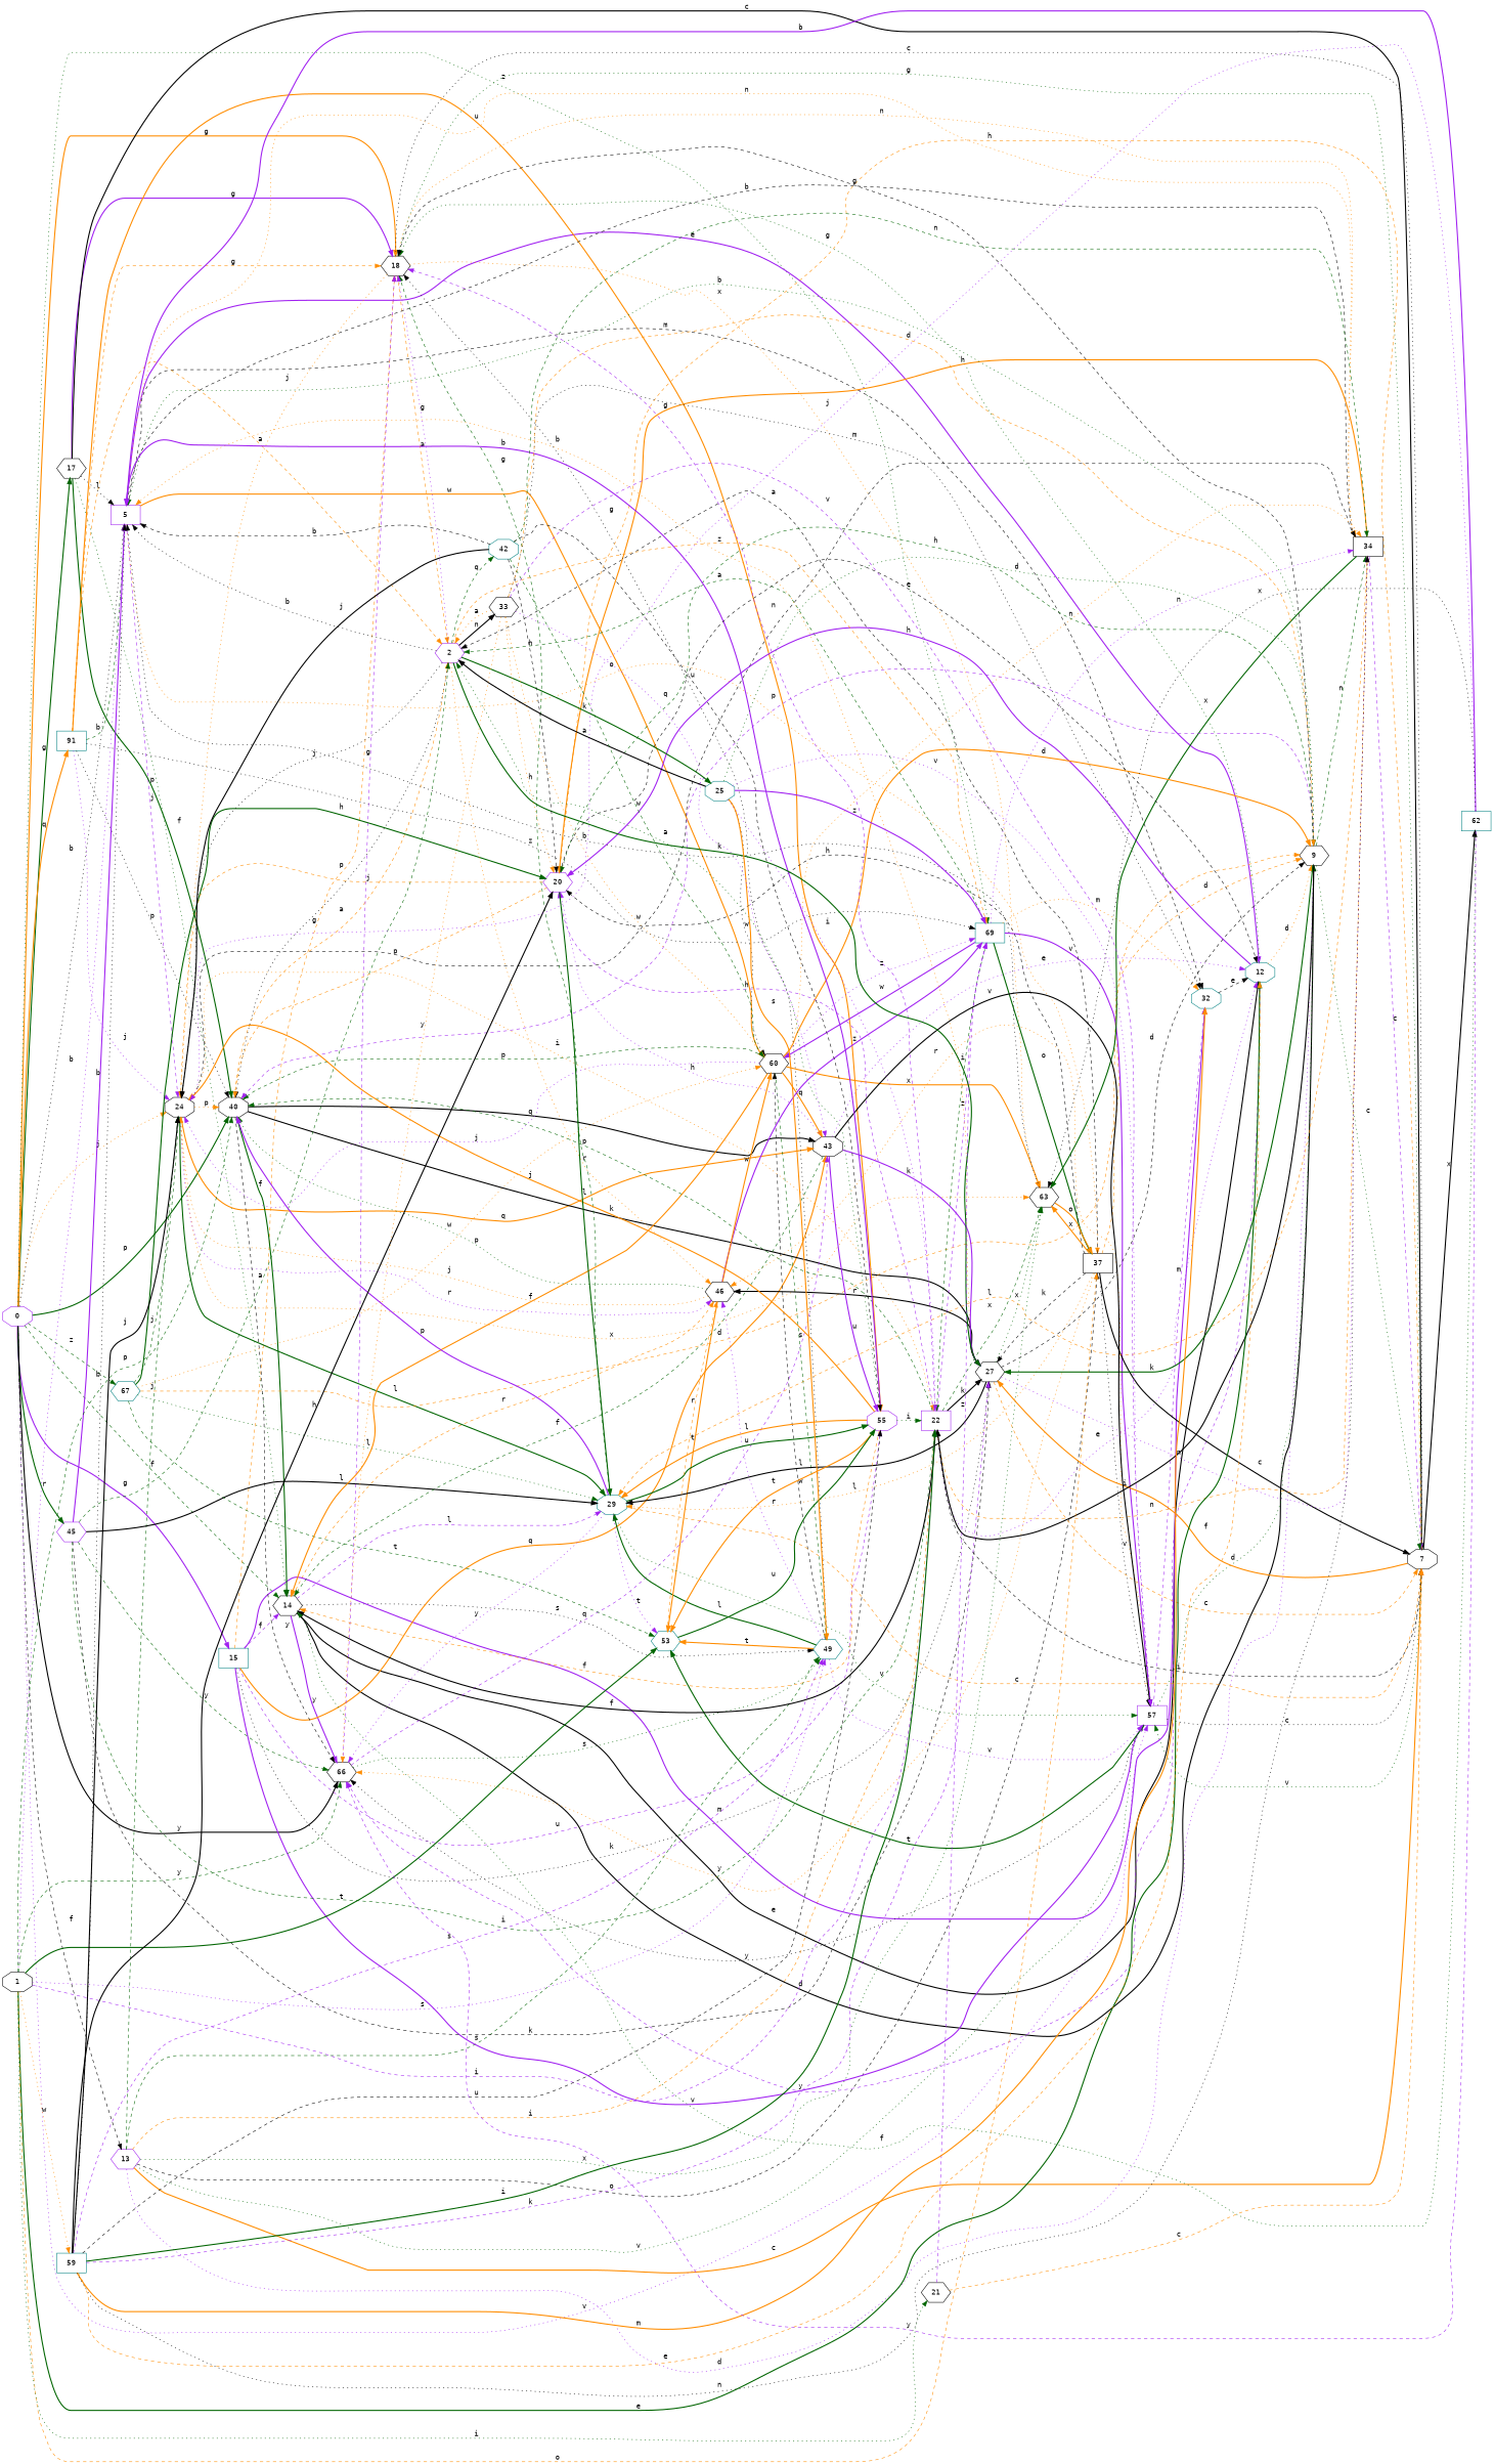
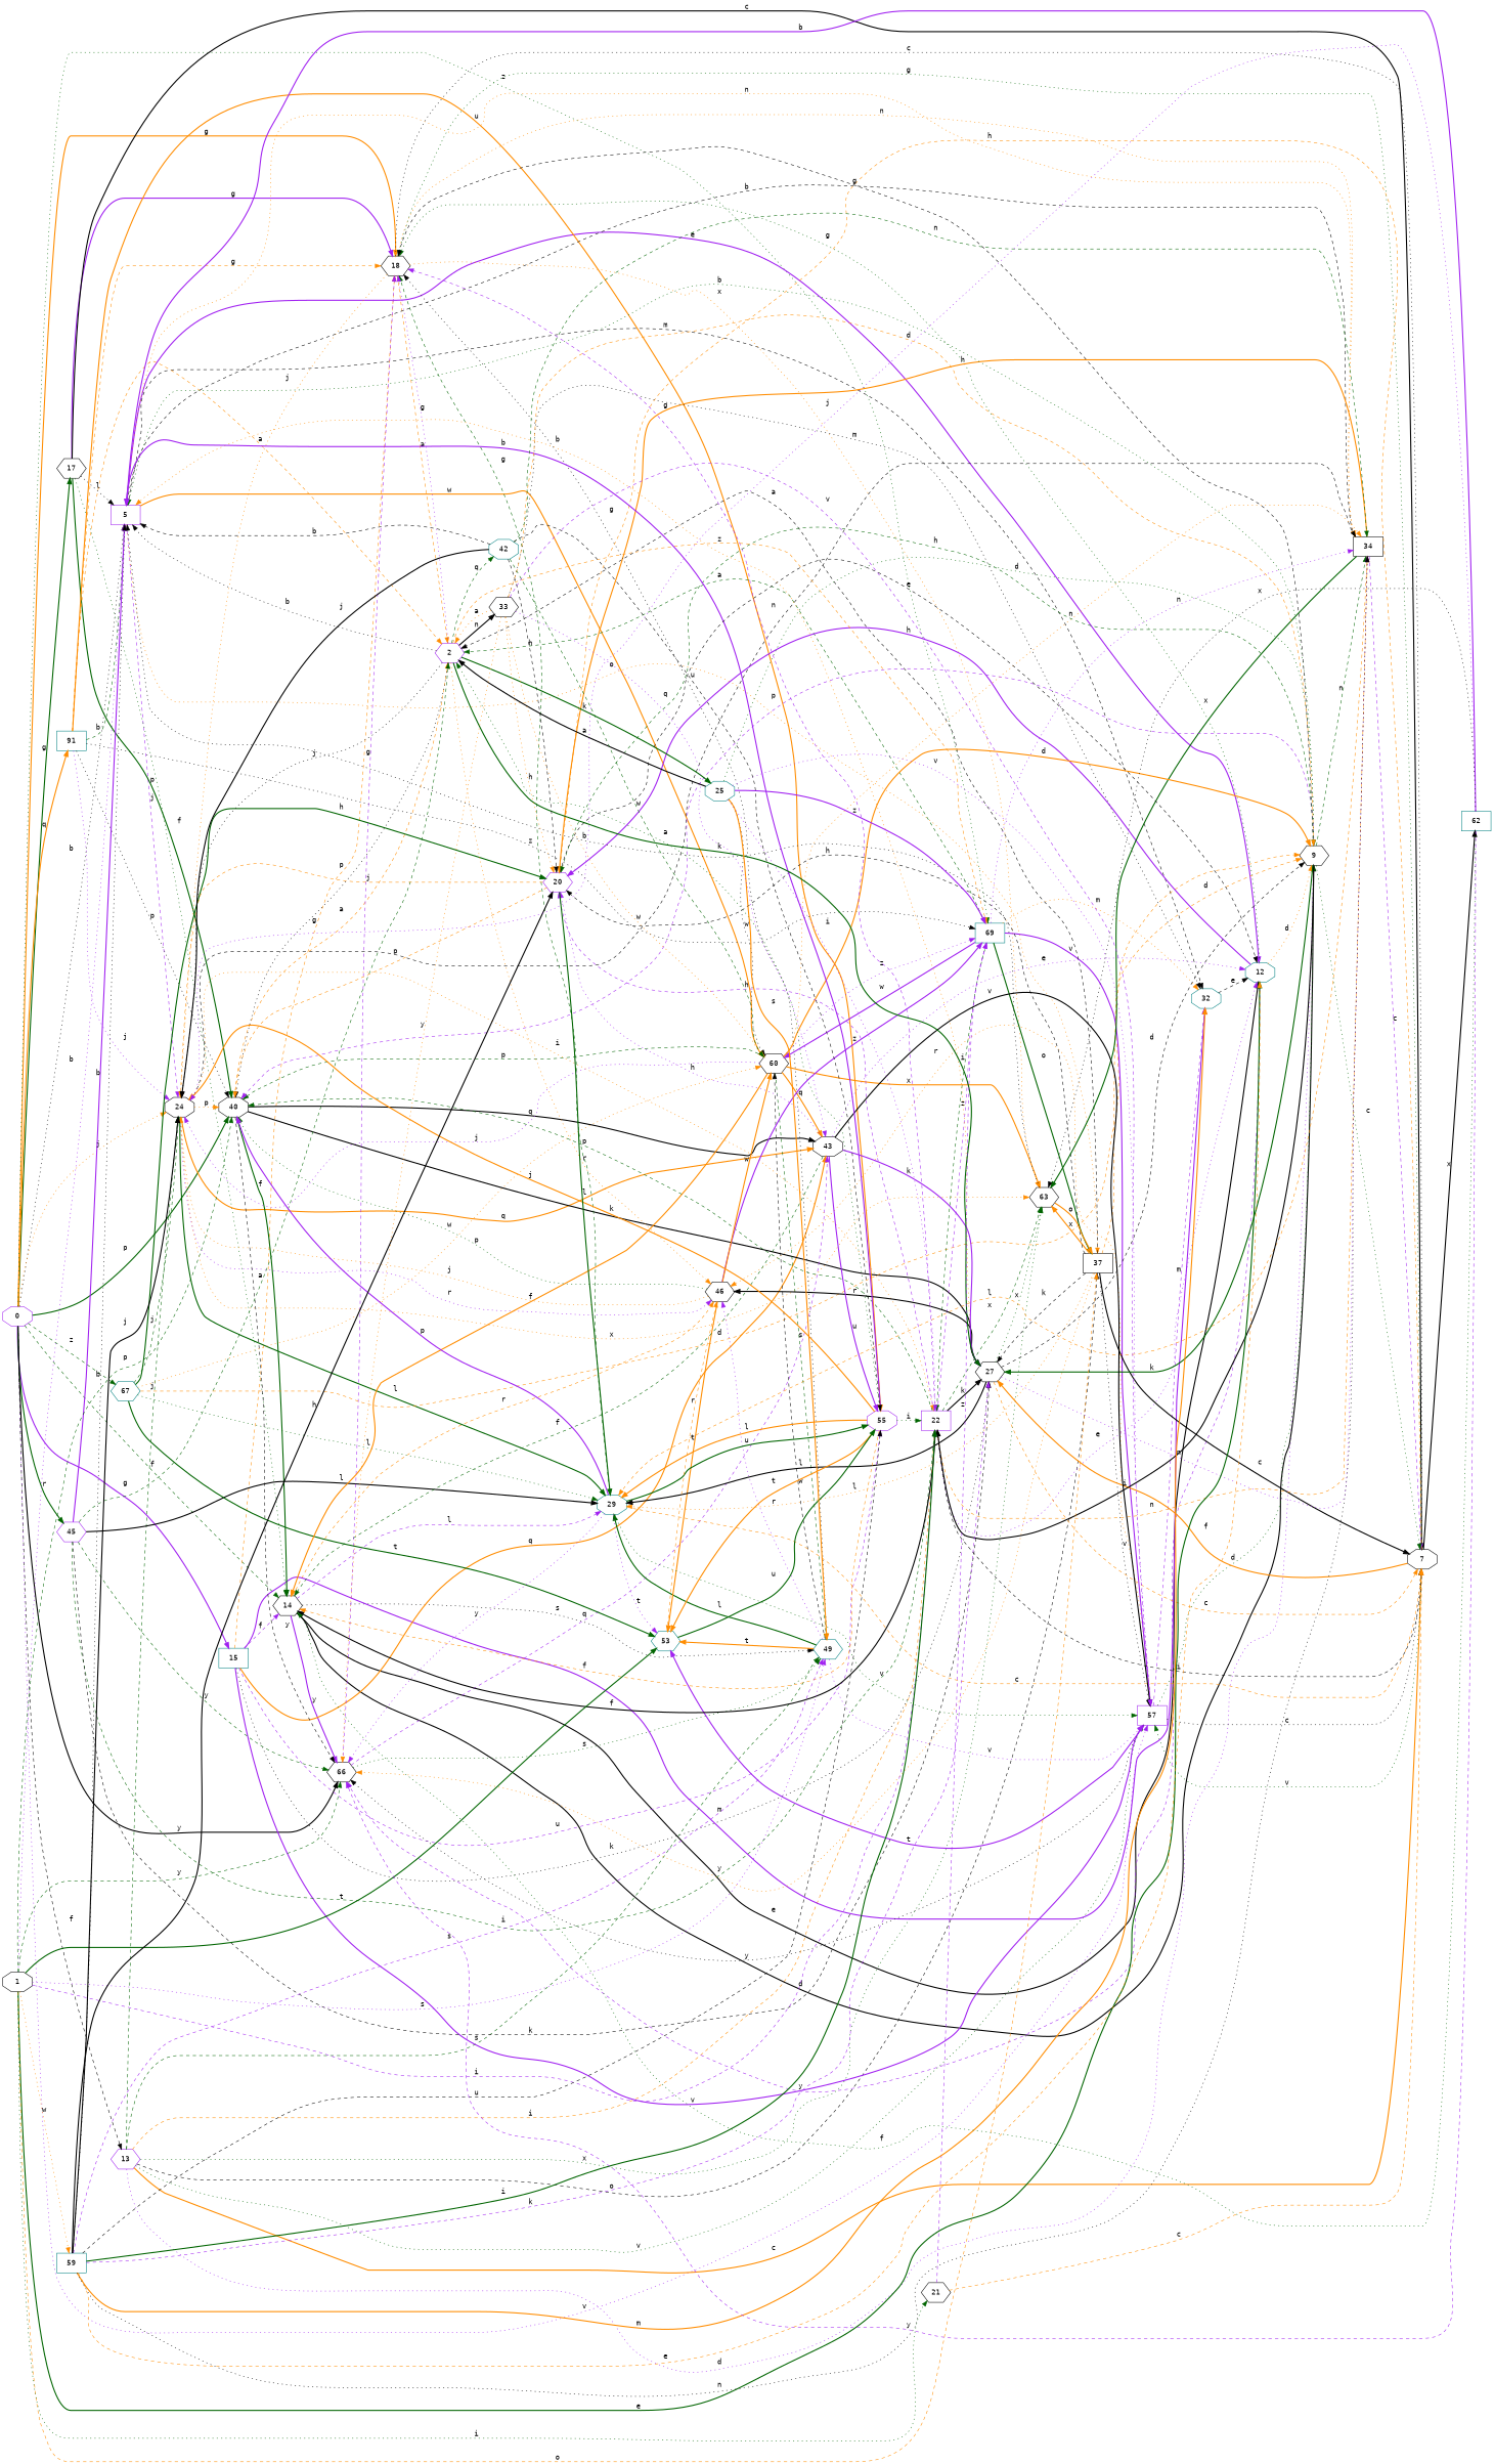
  strict digraph {
    fontname="DejaVu Sans Mono"
    rankdir=LR
    node [color=black fontname="DejaVu Sans Mono" shape=hexagon]
    edge [color=darkorange fontname="DejaVu Sans Mono" style=dotted]
    0 [color=purple shape=octagon]
    5 [color=purple shape=box]
    13 [color=purple]
    14
    15 [color=teal shape=box]
    17
    18
    24 [shape=octagon]
    40 [shape=octagon]
    n10 [color=teal label=91 shape=box]
    45 [color=purple]
    57 [color=purple shape=box]
    66
    67 [color=teal]
    69 [color=teal shape=box]
    12 [color=teal shape=octagon]
    37 [shape=box]
    32 [color=teal shape=octagon]
    34 [shape=box]
    60
    22 [color=purple shape=box]
    49 [color=teal]
    7 [shape=octagon]
    9
    63
    46
    29 [color=teal shape=octagon]
    27
    43 [shape=octagon]
    55 [color=purple shape=octagon]
    2 [color=purple]
    53 [color=teal]
    20 [color=purple]
    1 [shape=octagon]
    21
    59 [color=teal shape=box]
    25 [color=teal shape=octagon]
    33
    42 [color=teal shape=octagon]
    62 [color=teal shape=box]
    0 -> 5 [color=black label=b]
    0 -> 13 [color=black label=f style=dashed]
    0 -> 14 [color=darkgreen label=f style=dashed]
    0 -> 15 [color=purple label=g style=bold]
    0 -> 17 [color=darkgreen label=g style=bold]
    0 -> 18 [label=g style=bold]
    0 -> 24 [label=j]
    0 -> 40 [color=darkgreen label=p style=bold]
    0 -> n10 [label=q style=bold]
    0 -> 45 [color=darkgreen label=r style=bold]
    0 -> 57 [color=purple label=v]
    0 -> 66 [color=black label=y style=bold]
    0 -> 67 [color=darkgreen label=z style=dashed]
    0 -> 69 [color=darkgreen label=z]
    5 -> 24 [color=purple label=j style=dashed]
    5 -> 12 [color=purple label=e style=bold]
    5 -> 37 [label=o]
    5 -> 32 [color=black label=m style=dashed]
    5 -> 34 [label=n]
    5 -> 60 [label=w style=bold]
    13 -> 24 [color=darkgreen label=j style=dashed]
    13 -> 57 [color=darkgreen label=v]
    13 -> 37 [color=black label=o style=dashed]
    13 -> 22 [label=i style=dashed]
    13 -> 49 [color=darkgreen label=s style=dashed]
    13 -> 7 [label=c style=bold]
    13 -> 9 [color=purple label=d]
    13 -> 63 [color=darkgreen label=x]
    14 -> 66 [color=purple label=y style=bold]
    14 -> 12 [color=black label=e style=bold]
    14 -> 49 [color=black label=s]
    14 -> 9 [color=black label=d style=bold]
    14 -> 46 [label=r style=dashed]
    14 -> 29 [color=purple label=l style=dashed]
    15 -> 14 [color=purple label=f style=dashed]
    15 -> 18 [label=g style=dashed]
    15 -> 57 [color=purple label=v style=bold]
    15 -> 32 [color=purple label=m style=bold]
    15 -> 27 [color=black label=k]
    15 -> 43 [label=q style=bold]
    15 -> 55 [color=purple label=u style=dashed]
    17 -> 5 [color=black label=l]
    17 -> 14 [color=darkgreen label=f]
    17 -> 18 [color=purple label=g style=bold]
    17 -> 40 [color=darkgreen label=p style=bold]
    17 -> 7 [color=black label=c style=bold]
    18 -> 24 [label=j]
    18 -> 34 [label=n]
    18 -> 7 [color=black label=c]
    18 -> 63 [label=x]
    18 -> 2 [label=a style=dashed]
    24 -> 40 [label=p]
    24 -> 34 [color=black label=n style=dashed]
    24 -> 22 [label=i]
    24 -> 63 [label=x]
    24 -> 46 [color=purple label=r]
    24 -> 29 [color=darkgreen label=l style=bold]
    24 -> 43 [label=q style=bold]
    40 -> 14 [color=darkgreen label=f style=bold]
    40 -> 66 [color=black label=y style=dashed]
    40 -> 27 [color=black label=k style=bold]
    40 -> 43 [color=black label=q style=bold]
    40 -> 2 [label=a style=dashed]
    n10 -> 5 [color=darkgreen label=b style=dashed]
    n10 -> 18 [label=g style=dashed]
    n10 -> 24 [color=purple label=j]
    n10 -> 40 [color=black label=p]
    n10 -> 69 [color=black label=z]
    n10 -> 55 [label=u style=bold]
    n10 -> 2 [label=a style=dashed]
    45 -> 5 [color=purple label=b style=bold]
    45 -> 66 [color=darkgreen label=y style=dashed]
    45 -> 22 [color=darkgreen label=i style=dashed]
    45 -> 29 [color=black label=l style=bold]
    45 -> 27 [color=black label=k style=dashed]
    45 -> 2 [color=darkgreen label=a style=dashed]
    57 -> 66 [color=black label=y]
    57 -> 32 [color=purple label=m style=dashed]
    57 -> 7 [color=black label=c]
    57 -> 9 [color=darkgreen label=d]
    57 -> 46 [label=r]
-   57 -> 53 [color=darkgreen label=t style=bold]
+   57 -> 53 [color=purple label=t style=bold]
    66 -> 18 [color=purple label=g style=dashed]
    66 -> 49 [color=darkgreen label=s]
    66 -> 43 [color=purple label=q style=dashed]
    67 -> 24 [color=darkgreen label=j style=dashed]
    67 -> 60 [label=w]
    67 -> 9 [label=d style=dashed]
    67 -> 29 [color=darkgreen label=l]
-   67 -> 53 [color=darkgreen label=t style=dashed]
+   67 -> 53 [color=darkgreen label=t style=bold]
    67 -> 20 [color=darkgreen label=h style=bold]
    69 -> 57 [color=purple label=v style=bold]
    69 -> 37 [color=darkgreen label=o style=bold]
    69 -> 32 [label=m]
    69 -> 34 [color=purple label=n]
    69 -> 60 [color=purple label=w style=bold]
    69 -> 22 [color=darkgreen label=i style=dashed]
    69 -> 2 [color=darkgreen label=a style=dashed]
    12 -> 18 [color=darkgreen label=g]
    12 -> 66 [color=purple label=y style=dashed]
    12 -> 9 [label=d]
    12 -> 20 [color=purple label=h style=bold]
    37 -> 57 [color=black label=v]
    37 -> 66 [label=y]
    37 -> 7 [color=black label=c style=bold]
    37 -> 9 [label=d style=dashed]
    37 -> 63 [label=x style=bold]
    37 -> 29 [label=l]
    37 -> 27 [color=black label=k style=dashed]
    37 -> 2 [color=black label=a style=dashed]
    37 -> 20 [color=black label=h style=dashed]
    32 -> 12 [color=black label=e style=dashed]
    34 -> 5 [color=black label=b style=dashed]
    34 -> 7 [color=purple label=c style=dashed]
    34 -> 63 [color=darkgreen label=x style=bold]
    34 -> 29 [label=l style=dashed]
    34 -> 20 [label=h style=bold]
    60 -> 14 [label=f style=bold]
    60 -> 24 [color=purple label=j]
    60 -> 40 [color=darkgreen label=p style=dashed]
    60 -> 69 [color=purple label=z]
    60 -> 34 [label=n]
    60 -> 49 [color=darkgreen label=s style=dashed]
    60 -> 9 [label=d style=bold]
    60 -> 63 [label=x style=bold]
    60 -> 43 [label=q style=bold]
    22 -> 14 [color=black label=f style=bold]
    22 -> 18 [color=purple label=g style=dashed]
    22 -> 40 [color=darkgreen label=p style=dashed]
    22 -> 69 [color=purple label=z style=dashed]
    22 -> 12 [color=purple label=e]
    22 -> 34 [label=n style=dashed]
    22 -> 63 [color=darkgreen label=x style=dashed]
    22 -> 27 [color=black label=k style=bold]
    22 -> 20 [color=purple label=h style=dashed]
    49 -> 18 [color=black label=g]
    49 -> 57 [color=purple label=v]
    49 -> 60 [color=black label=w style=dashed]
    49 -> 46 [color=purple label=r]
    49 -> 29 [color=darkgreen label=l style=bold]
    49 -> 53 [label=t style=bold]
    7 -> 18 [color=darkgreen label=g]
    7 -> 57 [color=darkgreen label=v]
    7 -> 22 [color=black label=i style=dashed]
    7 -> 27 [label=f style=bold]
    7 -> 20 [label=h style=dashed]
    7 -> 62 [color=black label=x style=bold]
    9 -> 5 [color=darkgreen label=b]
    9 -> 18 [color=black label=g style=dashed]
    9 -> 40 [color=purple label=p style=dashed]
    9 -> 34 [color=darkgreen label=n style=dashed]
    9 -> 22 [color=black label=i style=bold]
    9 -> 7 [color=darkgreen label=c]
    9 -> 27 [color=darkgreen label=k style=bold]
    9 -> 20 [color=darkgreen label=h style=dashed]
    63 -> 5 [color=black label=b]
    63 -> 37 [label=o style=bold]
    46 -> 24 [label=j]
    46 -> 40 [color=darkgreen label=p]
    46 -> 69 [color=purple label=z style=bold]
    46 -> 60 [label=w style=bold]
    46 -> 53 [label=t style=bold]
    29 -> 18 [color=darkgreen label=g style=dashed]
    29 -> 40 [color=purple label=p style=bold]
    29 -> 57 [color=darkgreen label=v]
    29 -> 66 [color=purple label=y]
    29 -> 7 [label=c style=dashed]
    29 -> 55 [color=darkgreen label=u style=bold]
    29 -> 53 [color=purple label=t]
    27 -> 5 [label=b]
    27 -> 34 [color=purple label=n]
    27 -> 7 [label=c style=dashed]
    27 -> 9 [color=black label=d style=dashed]
    27 -> 63 [color=darkgreen label=x]
    27 -> 46 [color=black label=r style=bold]
    27 -> 29 [color=black label=l style=bold]
    43 -> 14 [color=darkgreen label=f style=dashed]
    43 -> 57 [color=black label=v style=bold]
    43 -> 12 [color=purple label=e]
    43 -> 27 [color=purple label=k style=bold]
    43 -> 55 [color=purple label=u style=bold]
    43 -> 20 [color=purple label=h]
    55 -> 5 [color=purple label=b style=bold]
    55 -> 14 [label=f style=dashed]
    55 -> 24 [label=j style=bold]
    55 -> 22 [color=darkgreen label=i]
    55 -> 29 [label=l style=bold]
    55 -> 2 [color=darkgreen label=a]
    55 -> 53 [label=t style=bold]
    2 -> 5 [color=black label=b]
    2 -> 18 [color=purple label=g]
    2 -> 24 [color=black label=j]
    2 -> 40 [color=black label=p]
    2 -> 69 [label=z style=dashed]
    2 -> 46 [label=r]
    2 -> 27 [color=darkgreen label=k style=bold]
    2 -> 25 [color=darkgreen label=k style=bold]
    2 -> 33 [color=black label=n style=bold]
    2 -> 42 [color=darkgreen label=q style=dashed]
    53 -> 46 [label=r style=dashed]
    53 -> 55 [color=darkgreen label=u style=bold]
    20 -> 24 [label=j style=dashed]
    20 -> 40 [label=p style=dashed]
    20 -> 12 [color=black label=e style=dashed]
    20 -> 29 [color=darkgreen label=l style=bold]
    1 -> 5 [color=purple label=b]
    1 -> 40 [color=darkgreen label=p style=dashed]
    1 -> 66 [color=darkgreen label=y style=dashed]
    1 -> 12 [color=darkgreen label=e style=bold]
    1 -> 37 [label=o style=dashed]
    1 -> 22 [color=purple label=i style=dashed]
    1 -> 49 [color=purple label=s]
    1 -> 53 [color=darkgreen label=t style=bold]
    1 -> 21 [color=darkgreen label=i]
    1 -> 59 [label=w]
    21 -> 69 [color=purple label=z style=dashed]
    21 -> 7 [label=c style=dashed]
    59 -> 5 [color=black label=b]
    59 -> 24 [color=black label=j style=bold]
    59 -> 12 [label=e style=dashed]
    59 -> 32 [label=m style=bold]
    59 -> 34 [color=black label=n]
    59 -> 22 [color=darkgreen label=i style=bold]
    59 -> 49 [color=purple label=s style=dashed]
    59 -> 27 [color=purple label=k style=dashed]
    59 -> 55 [color=black label=u style=dashed]
    59 -> 20 [color=black label=h style=bold]
    25 -> 57 [color=purple label=v]
    25 -> 69 [color=purple label=z style=bold]
    25 -> 60 [color=black label=w]
    25 -> 22 [color=purple label=i]
    25 -> 49 [label=s style=bold]
    25 -> 9 [color=darkgreen label=d]
    25 -> 2 [color=black label=a style=bold]
    33 -> 57 [color=purple label=v style=dashed]
    33 -> 66 [label=y]
    33 -> 32 [color=black label=m]
    33 -> 60 [label=w]
    33 -> 9 [label=d style=dashed]
    33 -> 43 [color=purple label=q]
    33 -> 2 [label=a]
    33 -> 20 [label=h]
    42 -> 5 [color=black label=b style=dashed]
    42 -> 24 [color=black label=j style=bold]
    42 -> 34 [color=darkgreen label=n style=dashed]
    42 -> 60 [color=darkgreen label=w style=dashed]
    42 -> 55 [color=black label=u style=dashed]
    42 -> 20 [color=black label=h style=dashed]
    62 -> 5 [color=purple label=b style=bold]
    62 -> 14 [color=darkgreen label=f]
    62 -> 24 [color=purple label=j]
    62 -> 66 [color=purple label=y style=dashed]
    62 -> 63 [color=black label=x]
  }
